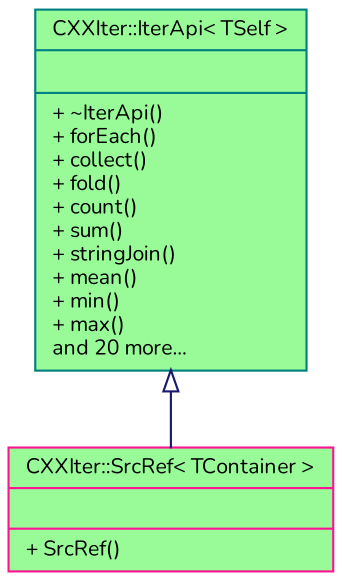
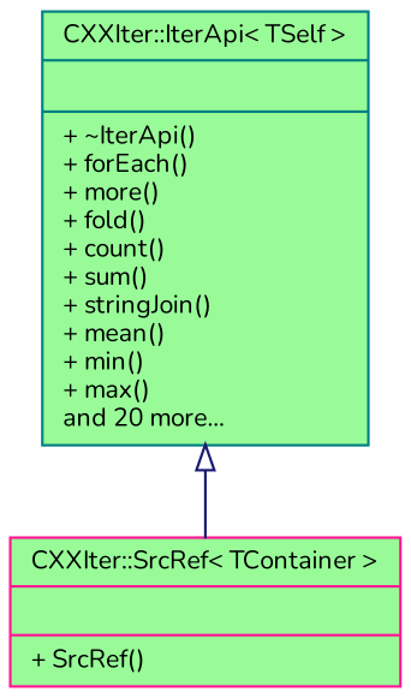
  digraph {
    fontname=Nunito
    node [fillcolor=palegreen fontname=Nunito fontsize=10 shape=record style=filled]
    n1 [color=deeppink fontcolor=black height=0.2 label="{CXXIter::SrcRef\< TContainer \>\n||+ SrcRef()\l}" width=0.4]
-   n2 [color=teal height=0.2 label="{CXXIter::IterApi\< TSelf \>\n||+ ~IterApi()\l+ forEach()\l+ collect()\l+ fold()\l+ count()\l+ sum()\l+ stringJoin()\l+ mean()\l+ min()\l+ max()\land 20 more...\l}" width=0.4]
+   n2 [color=teal height=0.2 label="{CXXIter::IterApi\< TSelf \>\n||+ ~IterApi()\l+ forEach()\l+ more()\l+ fold()\l+ count()\l+ sum()\l+ stringJoin()\l+ mean()\l+ min()\l+ max()\land 20 more...\l}" width=0.4]
    n2 -> n1 [arrowtail=onormal color=midnightblue dir=back fontname=Nunito fontsize=10 labelfontname=Helvetica labelfontsize=10 style=solid]
  }
